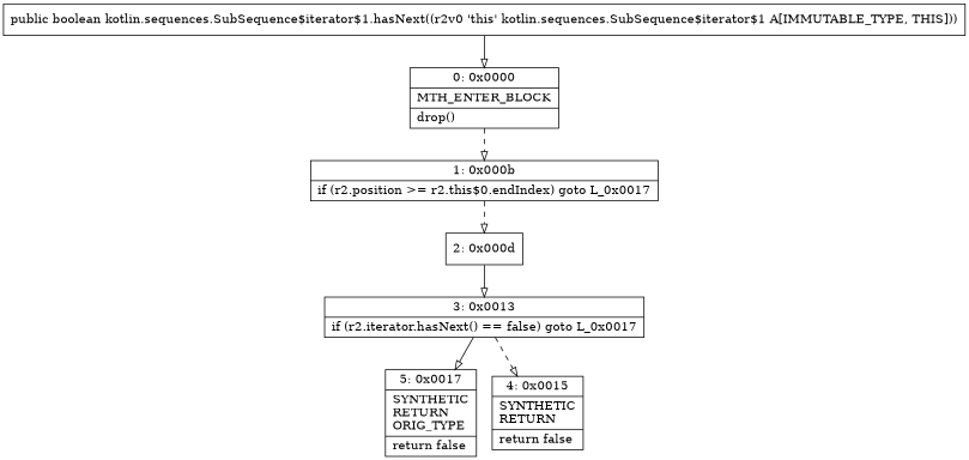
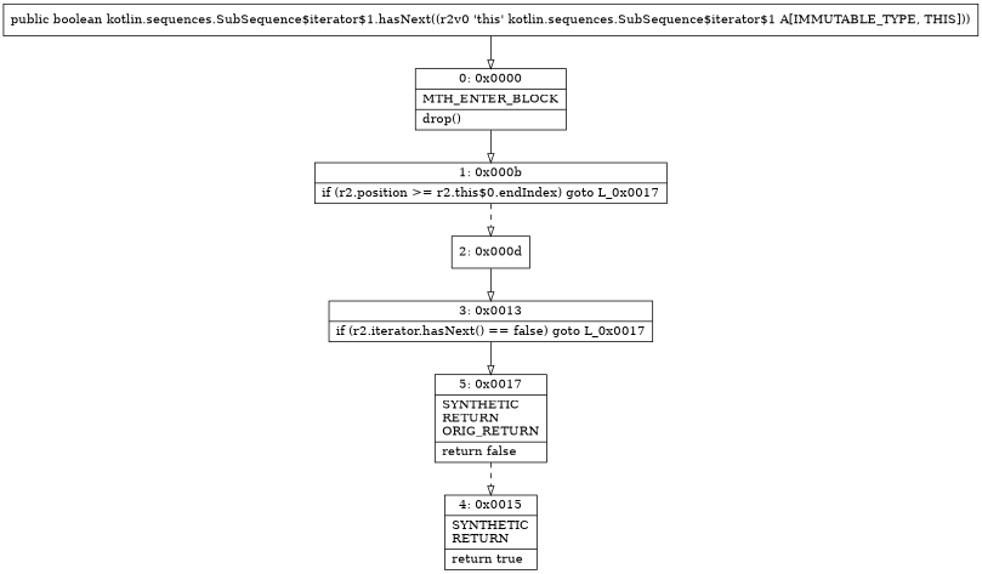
  digraph {
    node [shape=record]
    edge [arrowhead=onormal]
    n1 [label="{0\:\ 0x0000|MTH_ENTER_BLOCK\l|drop()\l}"]
    n2 [label="{1\:\ 0x000b|if (r2.position \>= r2.this$0.endIndex) goto L_0x0017\l}"]
    n3 [label="{2\:\ 0x000d}"]
    n4 [label="{3\:\ 0x0013|if (r2.iterator.hasNext() == false) goto L_0x0017\l}"]
-   n5 [label="{5\:\ 0x0017|SYNTHETIC\lRETURN\lORIG_TYPE\l|return false\l}"]
-   n6 [label="{4\:\ 0x0015|SYNTHETIC\lRETURN\l|return false\l}"]
+   n5 [label="{5\:\ 0x0017|SYNTHETIC\lRETURN\lORIG_RETURN\l|return false\l}"]
+   n6 [label="{4\:\ 0x0015|SYNTHETIC\lRETURN\l|return true\l}"]
    n7 [label="{public boolean kotlin.sequences.SubSequence$iterator$1.hasNext((r2v0 'this' kotlin.sequences.SubSequence$iterator$1 A[IMMUTABLE_TYPE, THIS])) }"]
-   n1 -> n2 [style=dashed]
+   n1 -> n2
    n2 -> n3 [style=dashed]
    n3 -> n4
    n4 -> n5
-   n4 -> n6 [style=dashed]
+   n5 -> n6 [style=dashed]
    n7 -> n1
  }
